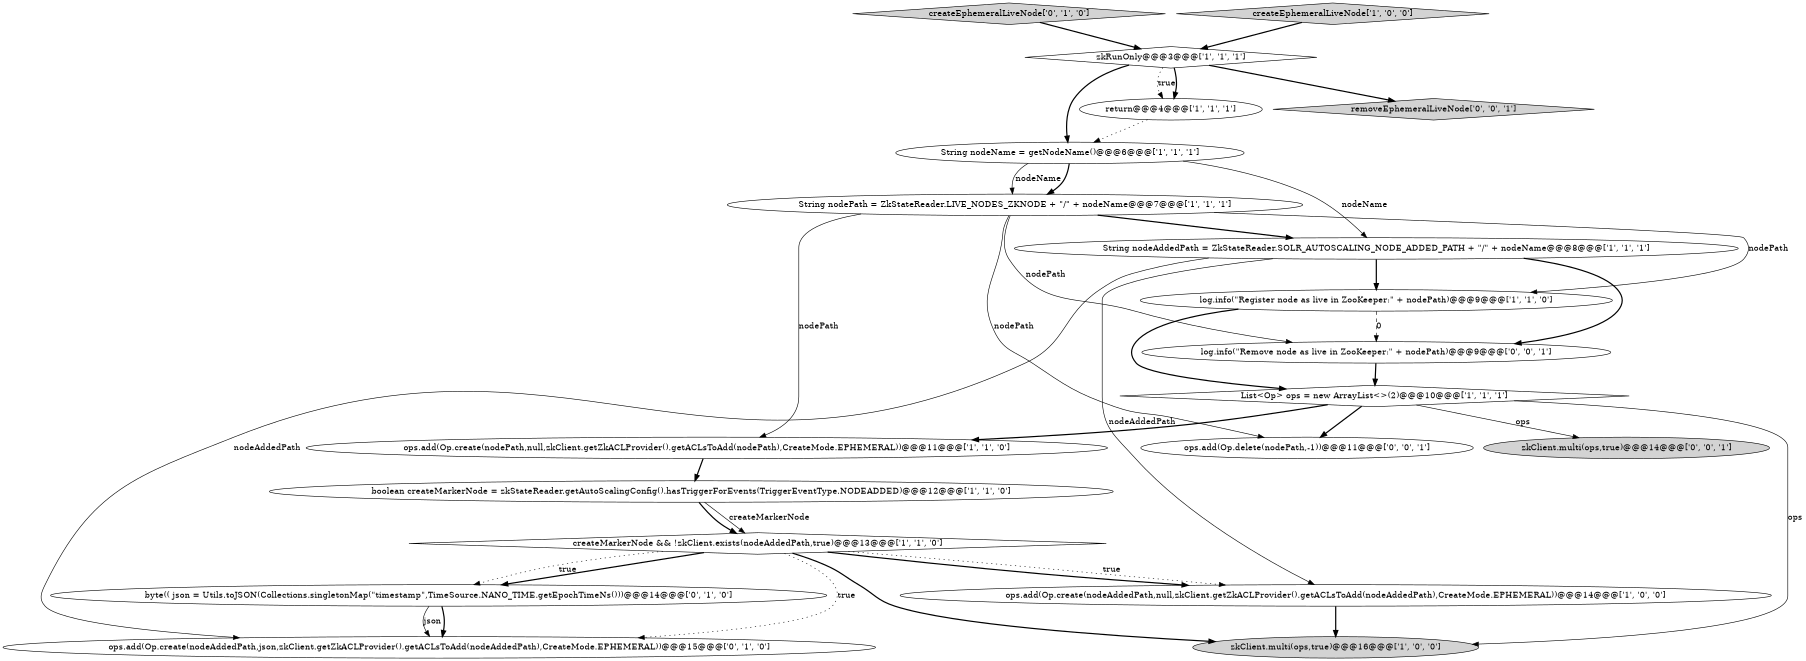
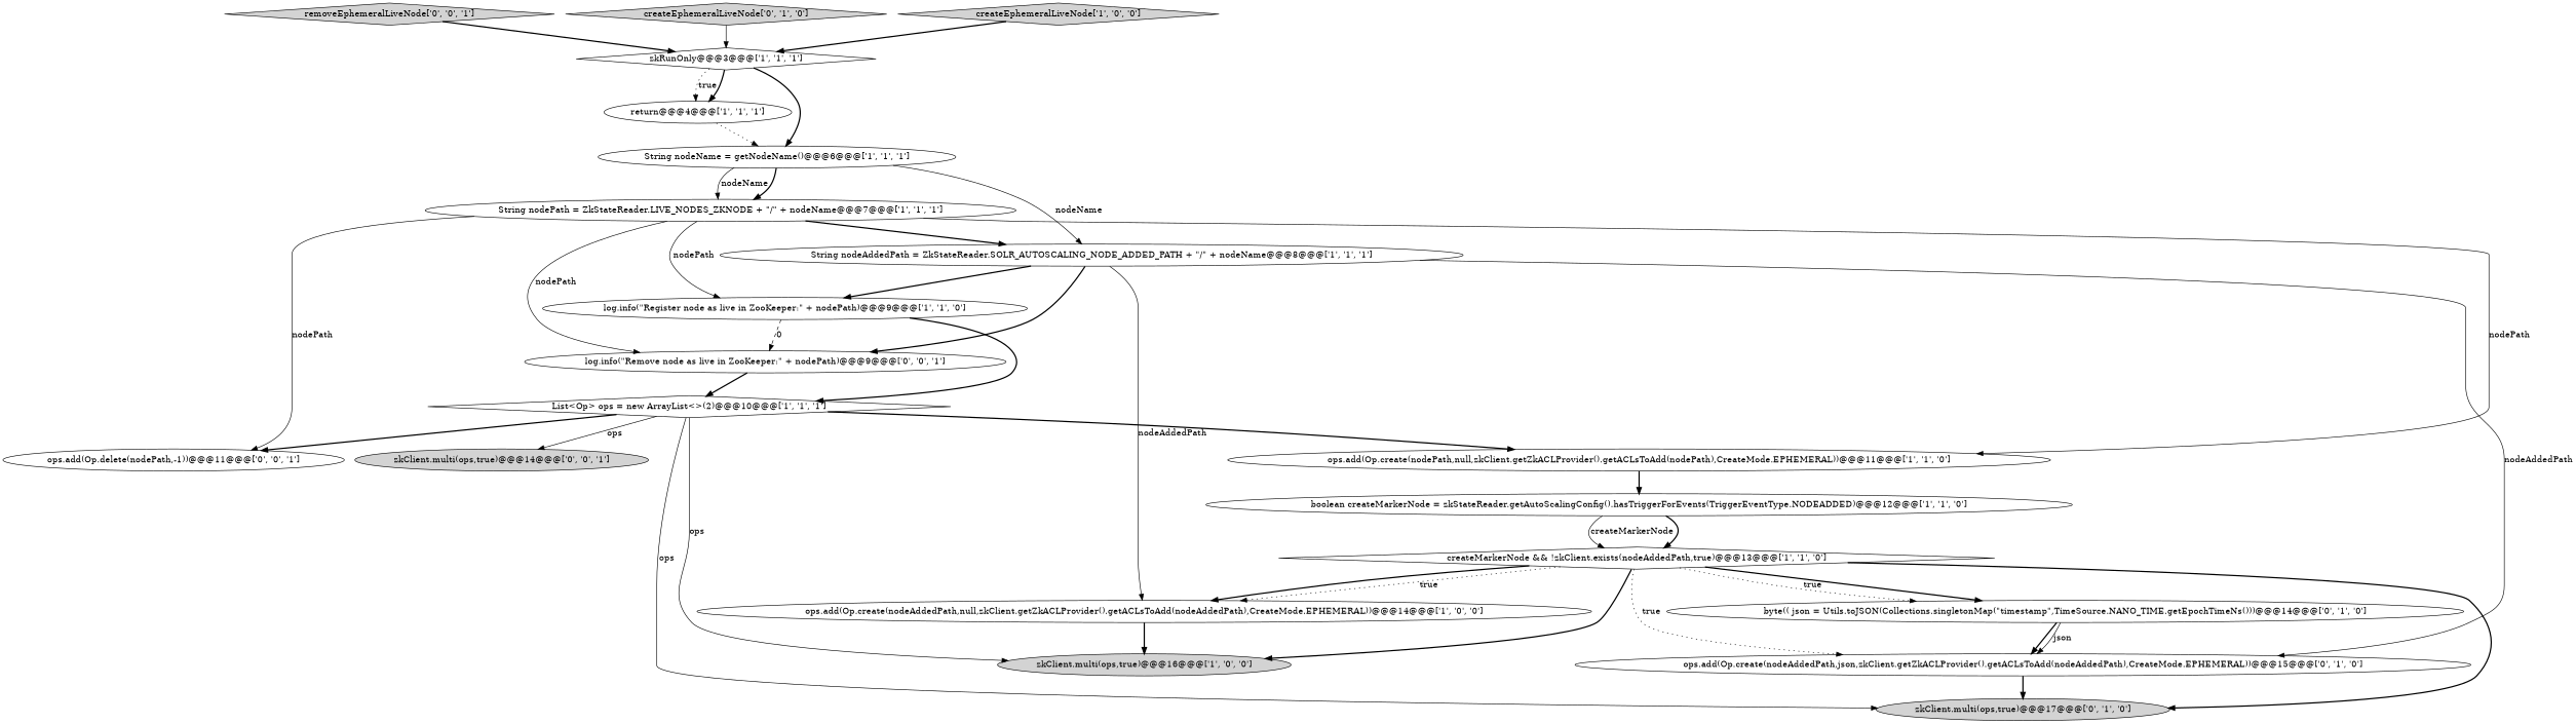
  digraph {
    node [fillcolor=white shape=ellipse style=filled]
    edge [style=bold]
    n1 [label="log.info(\"Remove node as live in ZooKeeper:\" + nodePath)@@@9@@@['0', '0', '1']"]
    n2 [label="List<Op> ops = new ArrayList<>(2)@@@10@@@['1', '1', '1']" shape=diamond]
    n3 [label="ops.add(Op.create(nodePath,null,zkClient.getZkACLProvider().getACLsToAdd(nodePath),CreateMode.EPHEMERAL))@@@11@@@['1', '1', '0']"]
    n4 [label="ops.add(Op.delete(nodePath,-1))@@@11@@@['0', '0', '1']"]
+   n5 [fillcolor=lightgray label="zkClient.multi(ops,true)@@@17@@@['0', '1', '0']"]
    n6 [fillcolor=lightgray label="zkClient.multi(ops,true)@@@14@@@['0', '0', '1']"]
    n7 [fillcolor=lightgray label="zkClient.multi(ops,true)@@@16@@@['1', '0', '0']"]
    n8 [fillcolor=lightgray label="removeEphemeralLiveNode['0', '0', '1']" shape=diamond]
    n9 [label="zkRunOnly@@@3@@@['1', '1', '1']" shape=diamond]
    n10 [label="return@@@4@@@['1', '1', '1']"]
    n11 [label="String nodeName = getNodeName()@@@6@@@['1', '1', '1']"]
    n12 [label="String nodePath = ZkStateReader.LIVE_NODES_ZKNODE + \"/\" + nodeName@@@7@@@['1', '1', '1']"]
    n13 [label="String nodeAddedPath = ZkStateReader.SOLR_AUTOSCALING_NODE_ADDED_PATH + \"/\" + nodeName@@@8@@@['1', '1', '1']"]
    n14 [label="log.info(\"Register node as live in ZooKeeper:\" + nodePath)@@@9@@@['1', '1', '0']"]
    n15 [label="ops.add(Op.create(nodeAddedPath,json,zkClient.getZkACLProvider().getACLsToAdd(nodeAddedPath),CreateMode.EPHEMERAL))@@@15@@@['0', '1', '0']"]
    n16 [label="ops.add(Op.create(nodeAddedPath,null,zkClient.getZkACLProvider().getACLsToAdd(nodeAddedPath),CreateMode.EPHEMERAL))@@@14@@@['1', '0', '0']"]
    n17 [label="boolean createMarkerNode = zkStateReader.getAutoScalingConfig().hasTriggerForEvents(TriggerEventType.NODEADDED)@@@12@@@['1', '1', '0']"]
    n18 [fillcolor=lightgray label="createEphemeralLiveNode['0', '1', '0']" shape=diamond]
    n19 [label="createMarkerNode && !zkClient.exists(nodeAddedPath,true)@@@13@@@['1', '1', '0']" shape=diamond]
    n20 [label="byte(( json = Utils.toJSON(Collections.singletonMap(\"timestamp\",TimeSource.NANO_TIME.getEpochTimeNs()))@@@14@@@['0', '1', '0']"]
    n21 [fillcolor=lightgray label="createEphemeralLiveNode['1', '0', '0']" shape=diamond]
    n1 -> n2
    n2 -> n3
    n2 -> n4
+   n2 -> n5 [label=ops style=solid]
    n2 -> n6 [label=ops style=solid]
    n2 -> n7 [label=ops style=solid]
    n3 -> n17
-   n9 -> n8
+   n8 -> n9
    n9 -> n10 [label=true style=dotted]
    n9 -> n10
    n9 -> n11
    n10 -> n11 [style=dotted]
    n11 -> n12 [label=nodeName style=solid]
    n11 -> n12
    n11 -> n13 [label=nodeName style=solid]
    n12 -> n1 [label=nodePath style=solid]
    n12 -> n3 [label=nodePath style=solid]
    n12 -> n4 [label=nodePath style=solid]
    n12 -> n13
    n12 -> n14 [label=nodePath style=solid]
    n13 -> n1
    n13 -> n14
    n13 -> n15 [label=nodeAddedPath style=solid]
    n13 -> n16 [label=nodeAddedPath style=solid]
    n14 -> n1 [label=0 style=dashed]
    n14 -> n2
+   n15 -> n5
    n16 -> n7
    n17 -> n19
    n17 -> n19 [label=createMarkerNode style=solid]
-   n18 -> n9
+   n18 -> n9 [style=solid]
+   n19 -> n5
    n19 -> n7
    n19 -> n15 [label=true style=dotted]
    n19 -> n16
    n19 -> n16 [label=true style=dotted]
    n19 -> n20
    n19 -> n20 [label=true style=dotted]
    n20 -> n15
    n20 -> n15 [label=json style=solid]
    n21 -> n9
  }
